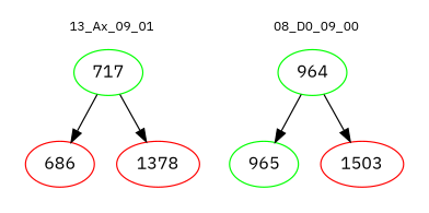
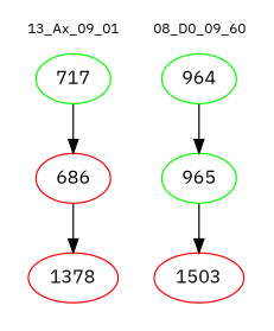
  digraph {
    fontname="IBM Plex Sans"
    node [color=red fontname="IBM Plex Sans"]
    edge [color=black fontname="IBM Plex Sans"]
    n1 [label=686]
    n2 [color=green label=717]
    n3 [label=1378]
    n4 [color=green label=964]
    n5 [color=green label=965]
    n6 [label=1503]
    subgraph cluster_1 {
      color=white
      fontsize=10
      label="13_Ax_09_01"
      n1
      n2
      n3
    }
    subgraph cluster_2 {
      color=white
      fontsize=10
-     label="08_D0_09_00"
+     label="08_D0_09_60"
      n4
      n5
      n6
    }
-   n2 -> n3
+   n1 -> n3
    n2 -> n1
    n4 -> n5
-   n4 -> n6
+   n5 -> n6
  }
